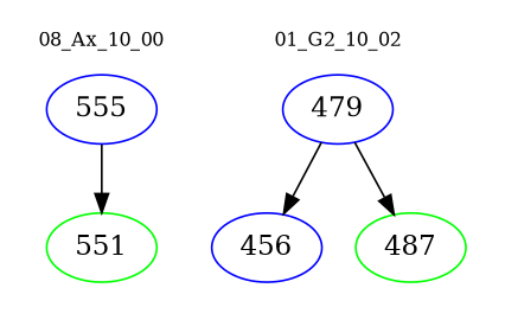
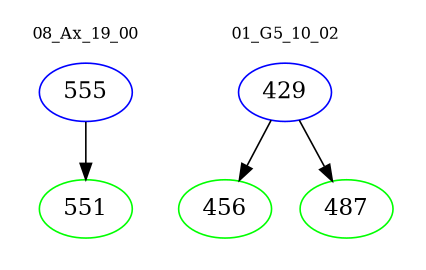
  digraph {
    node [color=green]
    edge [color=black]
    n1 [color=blue label=555]
    n2 [label=551]
-   n3 [color=blue label=479]
-   n4 [color=blue label=456]
+   n3 [color=blue label=429]
+   n4 [label=456]
    n5 [label=487]
    subgraph cluster_1 {
      color=white
      fontsize=10
-     label="08_Ax_10_00"
+     label="08_Ax_19_00"
      n1
      n2
    }
    subgraph cluster_2 {
      color=white
      fontsize=10
-     label="01_G2_10_02"
+     label="01_G5_10_02"
      n3
      n4
      n5
    }
    n1 -> n2
    n3 -> n4
    n3 -> n5
  }
